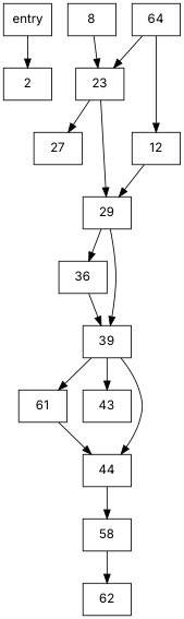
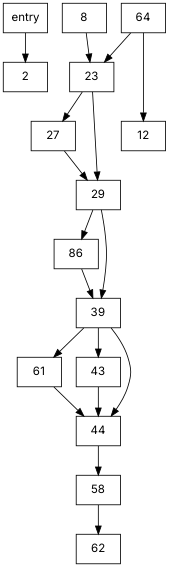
  digraph {
    fontname=Inter
    node [fontname=Inter shape=box]
    edge [fontname=Inter]
    entry
    2
    n3 [label=23]
    8
    27
    29
-   36
+   36 [label=86]
    39
    n9 [label=61]
    43
    44
    58
    62
    64
    n15 [label=12]
    entry -> 2
    n3 -> 27
    n3 -> 29
    8 -> n3
-   n15 -> 29
+   27 -> 29
    29 -> 36
    29 -> 39
    36 -> 39
    39 -> n9
    39 -> 43
    39 -> 44
    n9 -> 44
+   43 -> 44
    44 -> 58
    58 -> 62
    64 -> n3
    64 -> n15
  }
